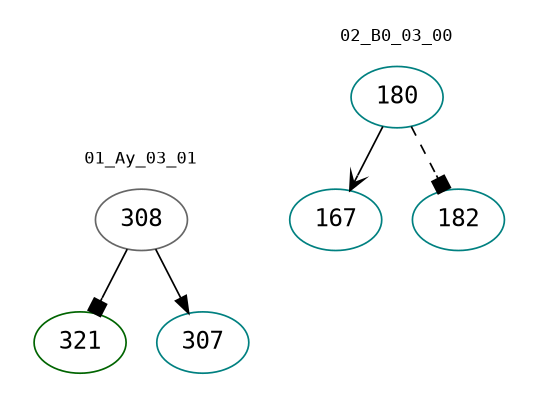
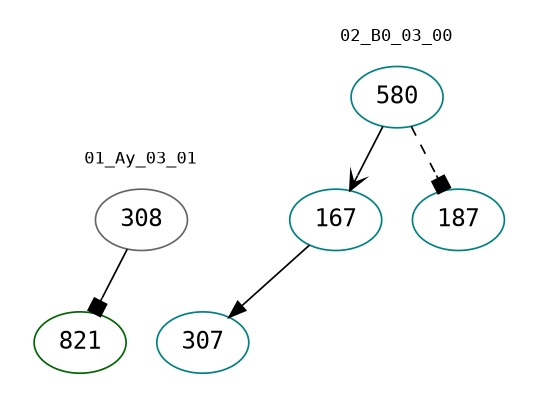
  digraph {
    fontname="DejaVu Sans Mono"
    node [color=teal fontname="DejaVu Sans Mono"]
    edge [arrowhead=box color=black fontname="DejaVu Sans Mono" style=solid]
    n1 [color=gray40 label=308]
    n2 [label=307]
-   n3 [color=darkgreen label=321]
-   n4 [label=180]
+   n3 [color=darkgreen label=821]
+   n4 [label=580]
    n5 [label=167]
-   n6 [label=182]
+   n6 [label=187]
    subgraph cluster_1 {
      color=white
      fontsize=10
      label="01_Ay_03_01"
      n1
      n2
      n3
    }
    subgraph cluster_2 {
      color=white
      fontsize=10
      label="02_B0_03_00"
      n4
      n5
      n6
    }
-   n1 -> n2 [arrowhead=normal]
+   n5 -> n2 [arrowhead=normal]
    n1 -> n3
    n4 -> n5 [arrowhead=vee]
    n4 -> n6 [style=dashed]
  }
